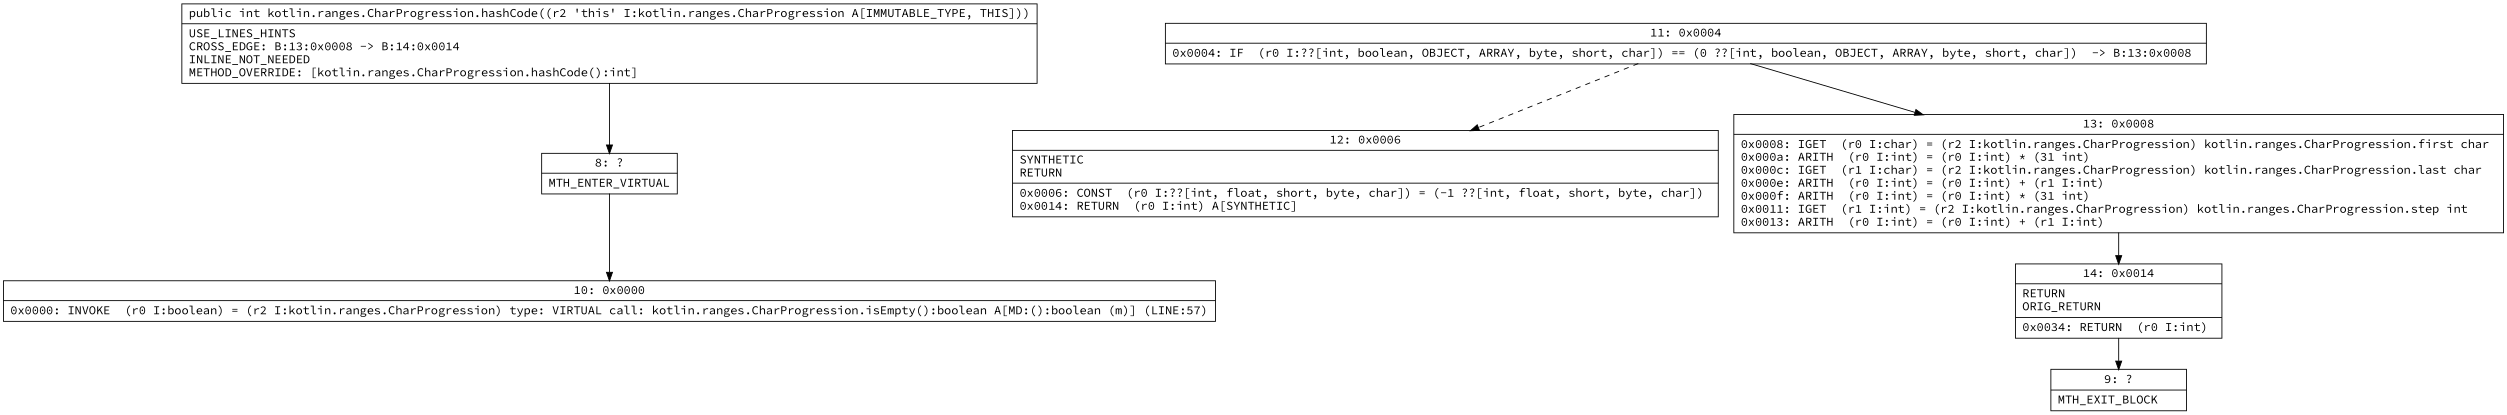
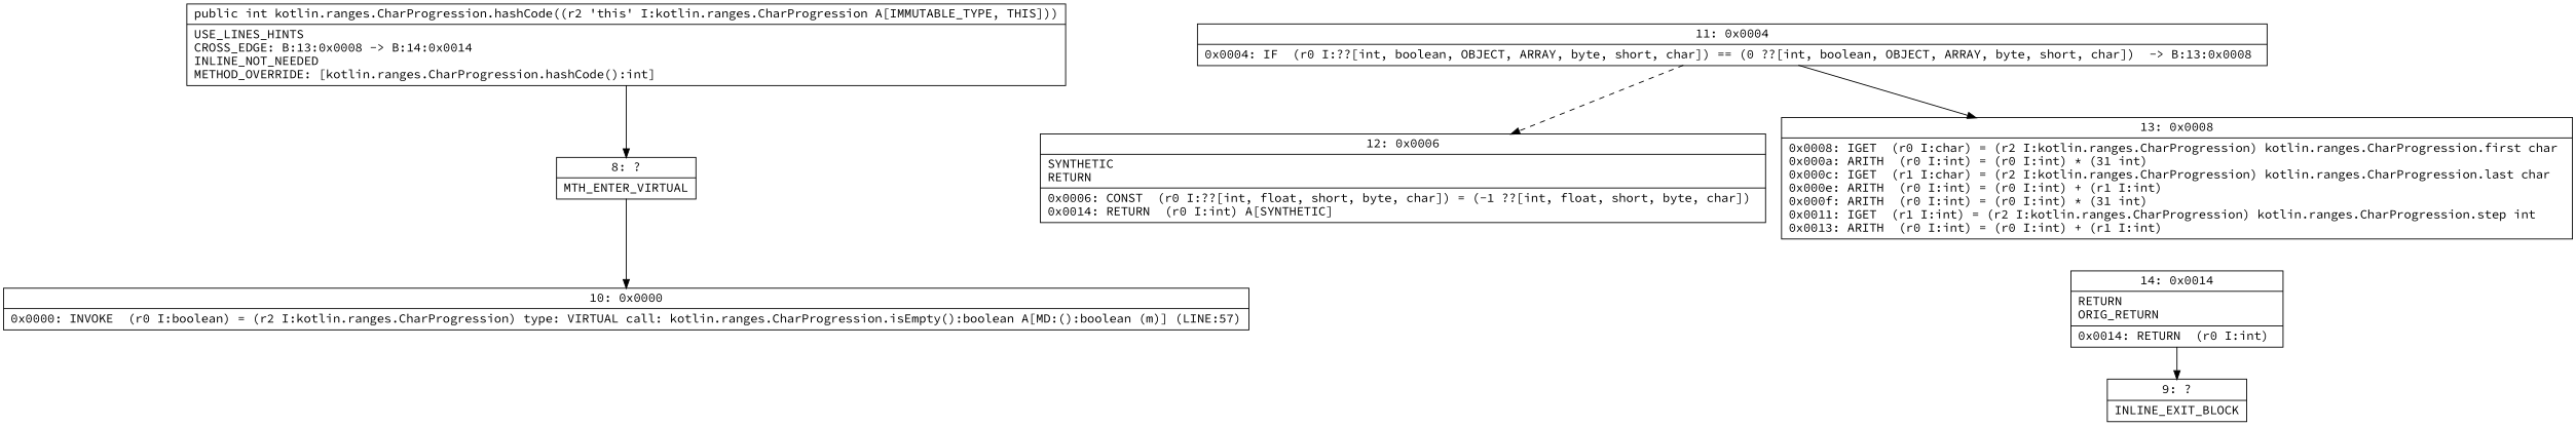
  digraph {
    fontname="Source Code Pro"
    node [fontname="Source Code Pro" shape=record]
    edge [fontname="Source Code Pro"]
    n1 [label="{8\:\ ?|MTH_ENTER_VIRTUAL\l}"]
    n2 [label="{10\:\ 0x0000|0x0000: INVOKE  (r0 I:boolean) = (r2 I:kotlin.ranges.CharProgression) type: VIRTUAL call: kotlin.ranges.CharProgression.isEmpty():boolean A[MD:():boolean (m)] (LINE:57)\l}"]
    n3 [label="{11\:\ 0x0004|0x0004: IF  (r0 I:??[int, boolean, OBJECT, ARRAY, byte, short, char]) == (0 ??[int, boolean, OBJECT, ARRAY, byte, short, char])  \-\> B:13:0x0008 \l}"]
    n4 [label="{12\:\ 0x0006|SYNTHETIC\lRETURN\l|0x0006: CONST  (r0 I:??[int, float, short, byte, char]) = (\-1 ??[int, float, short, byte, char]) \l0x0014: RETURN  (r0 I:int) A[SYNTHETIC]\l}"]
    n5 [label="{13\:\ 0x0008|0x0008: IGET  (r0 I:char) = (r2 I:kotlin.ranges.CharProgression) kotlin.ranges.CharProgression.first char \l0x000a: ARITH  (r0 I:int) = (r0 I:int) * (31 int) \l0x000c: IGET  (r1 I:char) = (r2 I:kotlin.ranges.CharProgression) kotlin.ranges.CharProgression.last char \l0x000e: ARITH  (r0 I:int) = (r0 I:int) + (r1 I:int) \l0x000f: ARITH  (r0 I:int) = (r0 I:int) * (31 int) \l0x0011: IGET  (r1 I:int) = (r2 I:kotlin.ranges.CharProgression) kotlin.ranges.CharProgression.step int \l0x0013: ARITH  (r0 I:int) = (r0 I:int) + (r1 I:int) \l}"]
-   n6 [label="{14\:\ 0x0014|RETURN\lORIG_RETURN\l|0x0034: RETURN  (r0 I:int) \l}"]
-   n7 [label="{9\:\ ?|MTH_EXIT_BLOCK\l}"]
+   n6 [label="{14\:\ 0x0014|RETURN\lORIG_RETURN\l|0x0014: RETURN  (r0 I:int) \l}"]
+   n7 [label="{9\:\ ?|INLINE_EXIT_BLOCK\l}"]
    n8 [label="{public int kotlin.ranges.CharProgression.hashCode((r2 'this' I:kotlin.ranges.CharProgression A[IMMUTABLE_TYPE, THIS]))  | USE_LINES_HINTS\lCROSS_EDGE: B:13:0x0008 \-\> B:14:0x0014\lINLINE_NOT_NEEDED\lMETHOD_OVERRIDE: [kotlin.ranges.CharProgression.hashCode():int]\l}"]
    n1 -> n2
    n3 -> n4 [style=dashed]
    n3 -> n5
-   n5 -> n6
    n6 -> n7
    n8 -> n1
  }
